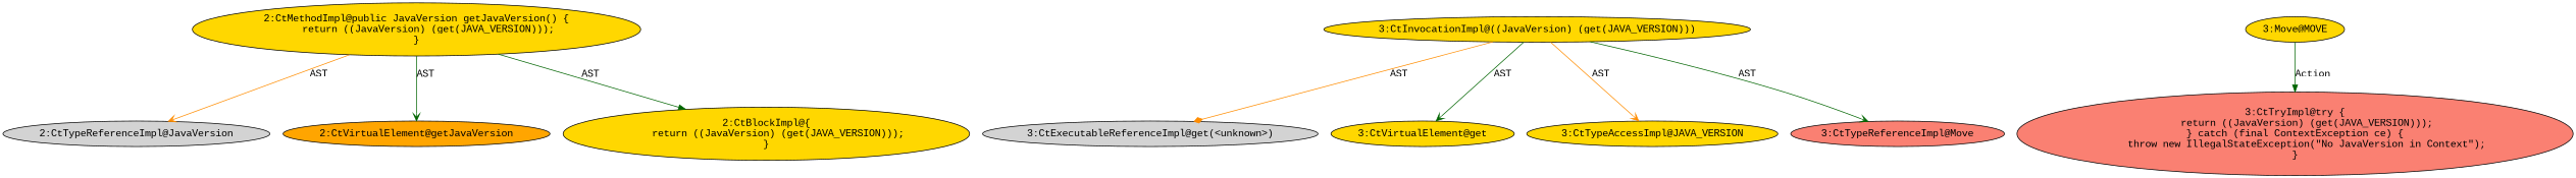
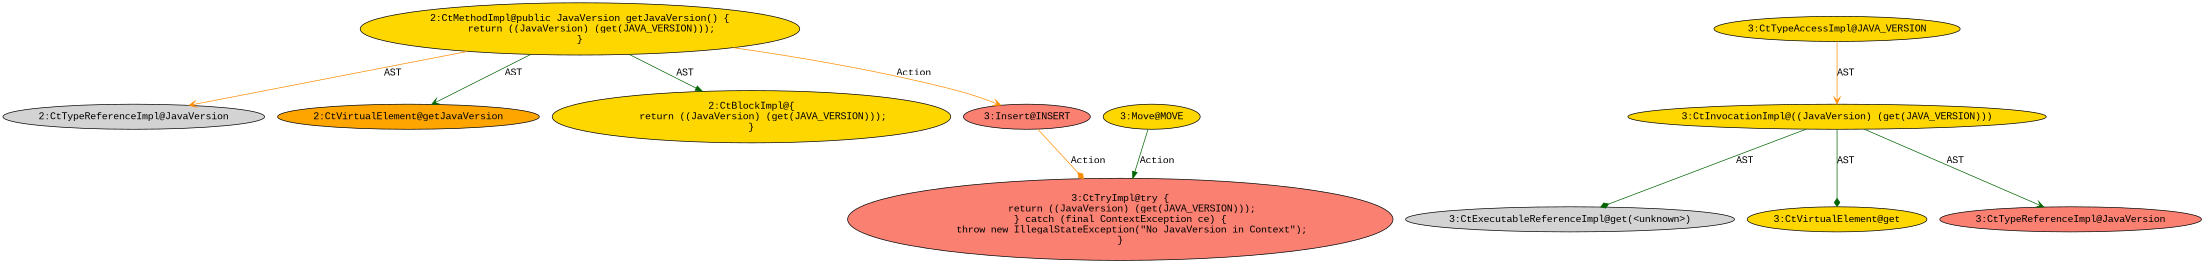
  digraph {
    fontname="Liberation Mono"
    node [fillcolor=gold fontname="Liberation Mono" shape=ellipse style=filled]
    edge [arrowhead=vee color=darkorange fontname="Liberation Mono"]
    n1 [fillcolor=lightgrey label="2:CtTypeReferenceImpl@JavaVersion"]
    n2 [fillcolor=orange label="2:CtVirtualElement@getJavaVersion"]
    n3 [fillcolor=lightgrey label="3:CtExecutableReferenceImpl@get(<unknown>)"]
    n4 [label="3:CtVirtualElement@get"]
    n5 [label="3:CtTypeAccessImpl@JAVA_VERSION"]
    n6 [label="3:CtInvocationImpl@((JavaVersion) (get(JAVA_VERSION)))"]
-   n7 [fillcolor=salmon label="3:CtTypeReferenceImpl@Move"]
+   n7 [fillcolor=salmon label="3:CtTypeReferenceImpl@JavaVersion"]
    n8 [label="3:Move@MOVE"]
    n9 [fillcolor=salmon label="3:CtTryImpl@try \{\n    return ((JavaVersion) (get(JAVA_VERSION)));\n\} catch (final ContextException ce) \{\n    throw new IllegalStateException(\"No JavaVersion in Context\");\n\}"]
    n10 [label="2:CtBlockImpl@\{\n    return ((JavaVersion) (get(JAVA_VERSION)));\n\}"]
    n11 [label="2:CtMethodImpl@public JavaVersion getJavaVersion() \{\n    return ((JavaVersion) (get(JAVA_VERSION)));\n\}"]
-   n6 -> n3 [arrowhead=diamond label=AST]
-   n6 -> n4 [color=darkgreen label=AST]
-   n6 -> n5 [label=AST]
+   n12 [fillcolor=salmon label="3:Insert@INSERT"]
+   n6 -> n3 [arrowhead=diamond color=darkgreen label=AST]
+   n6 -> n4 [arrowhead=diamond color=darkgreen label=AST]
+   n5 -> n6 [label=AST]
    n6 -> n7 [color=darkgreen label=AST]
    n8 -> n9 [arrowhead=normal color=darkgreen label=Action]
    n11 -> n1 [label=AST]
    n11 -> n2 [color=darkgreen label=AST]
    n11 -> n10 [arrowhead=normal color=darkgreen label=AST]
+   n11 -> n12 [label=Action]
+   n12 -> n9 [arrowhead=diamond label=Action]
  }
